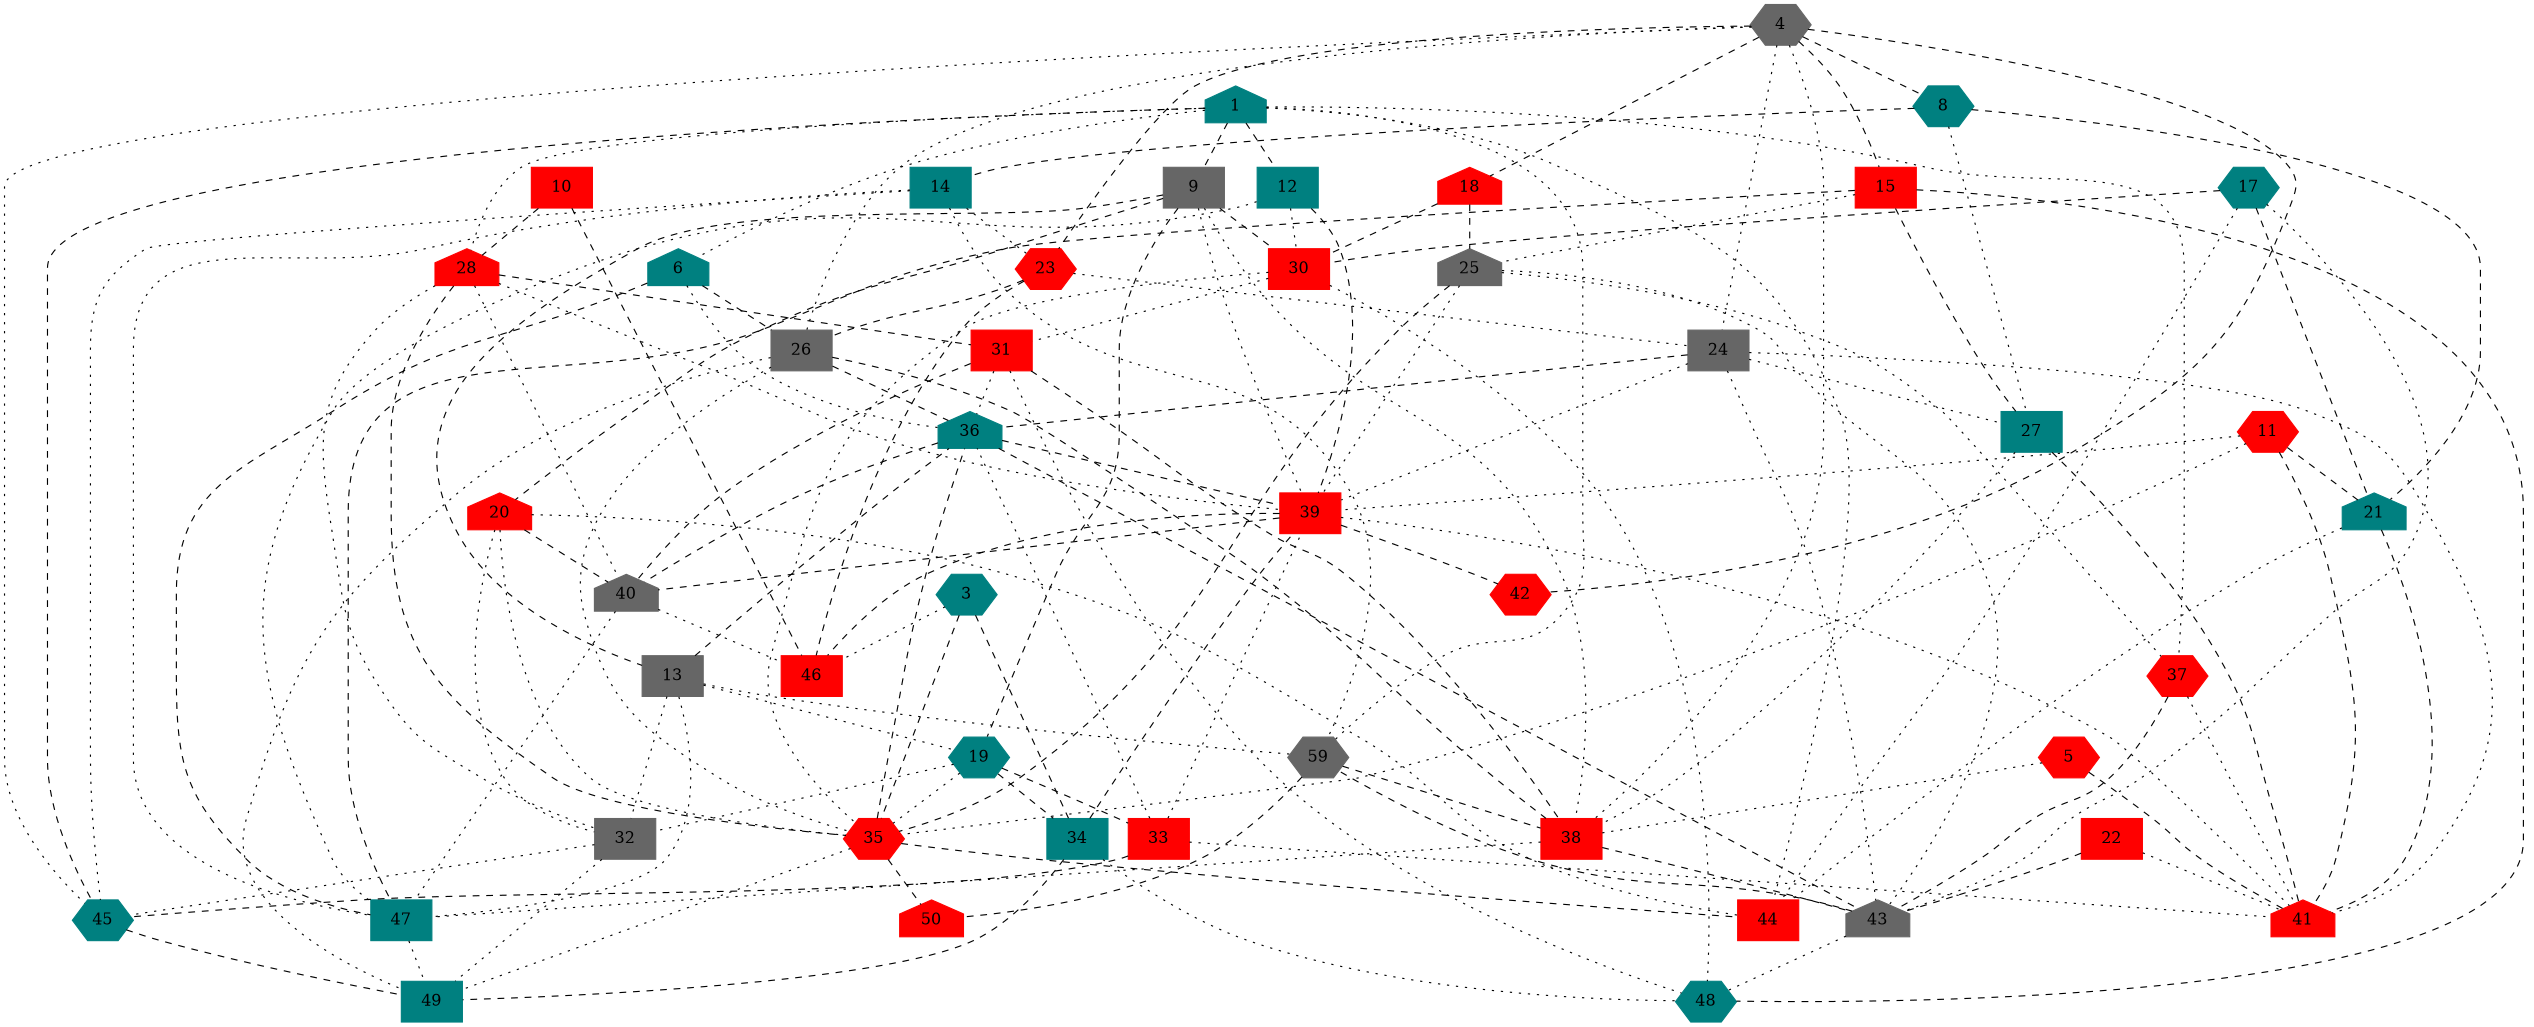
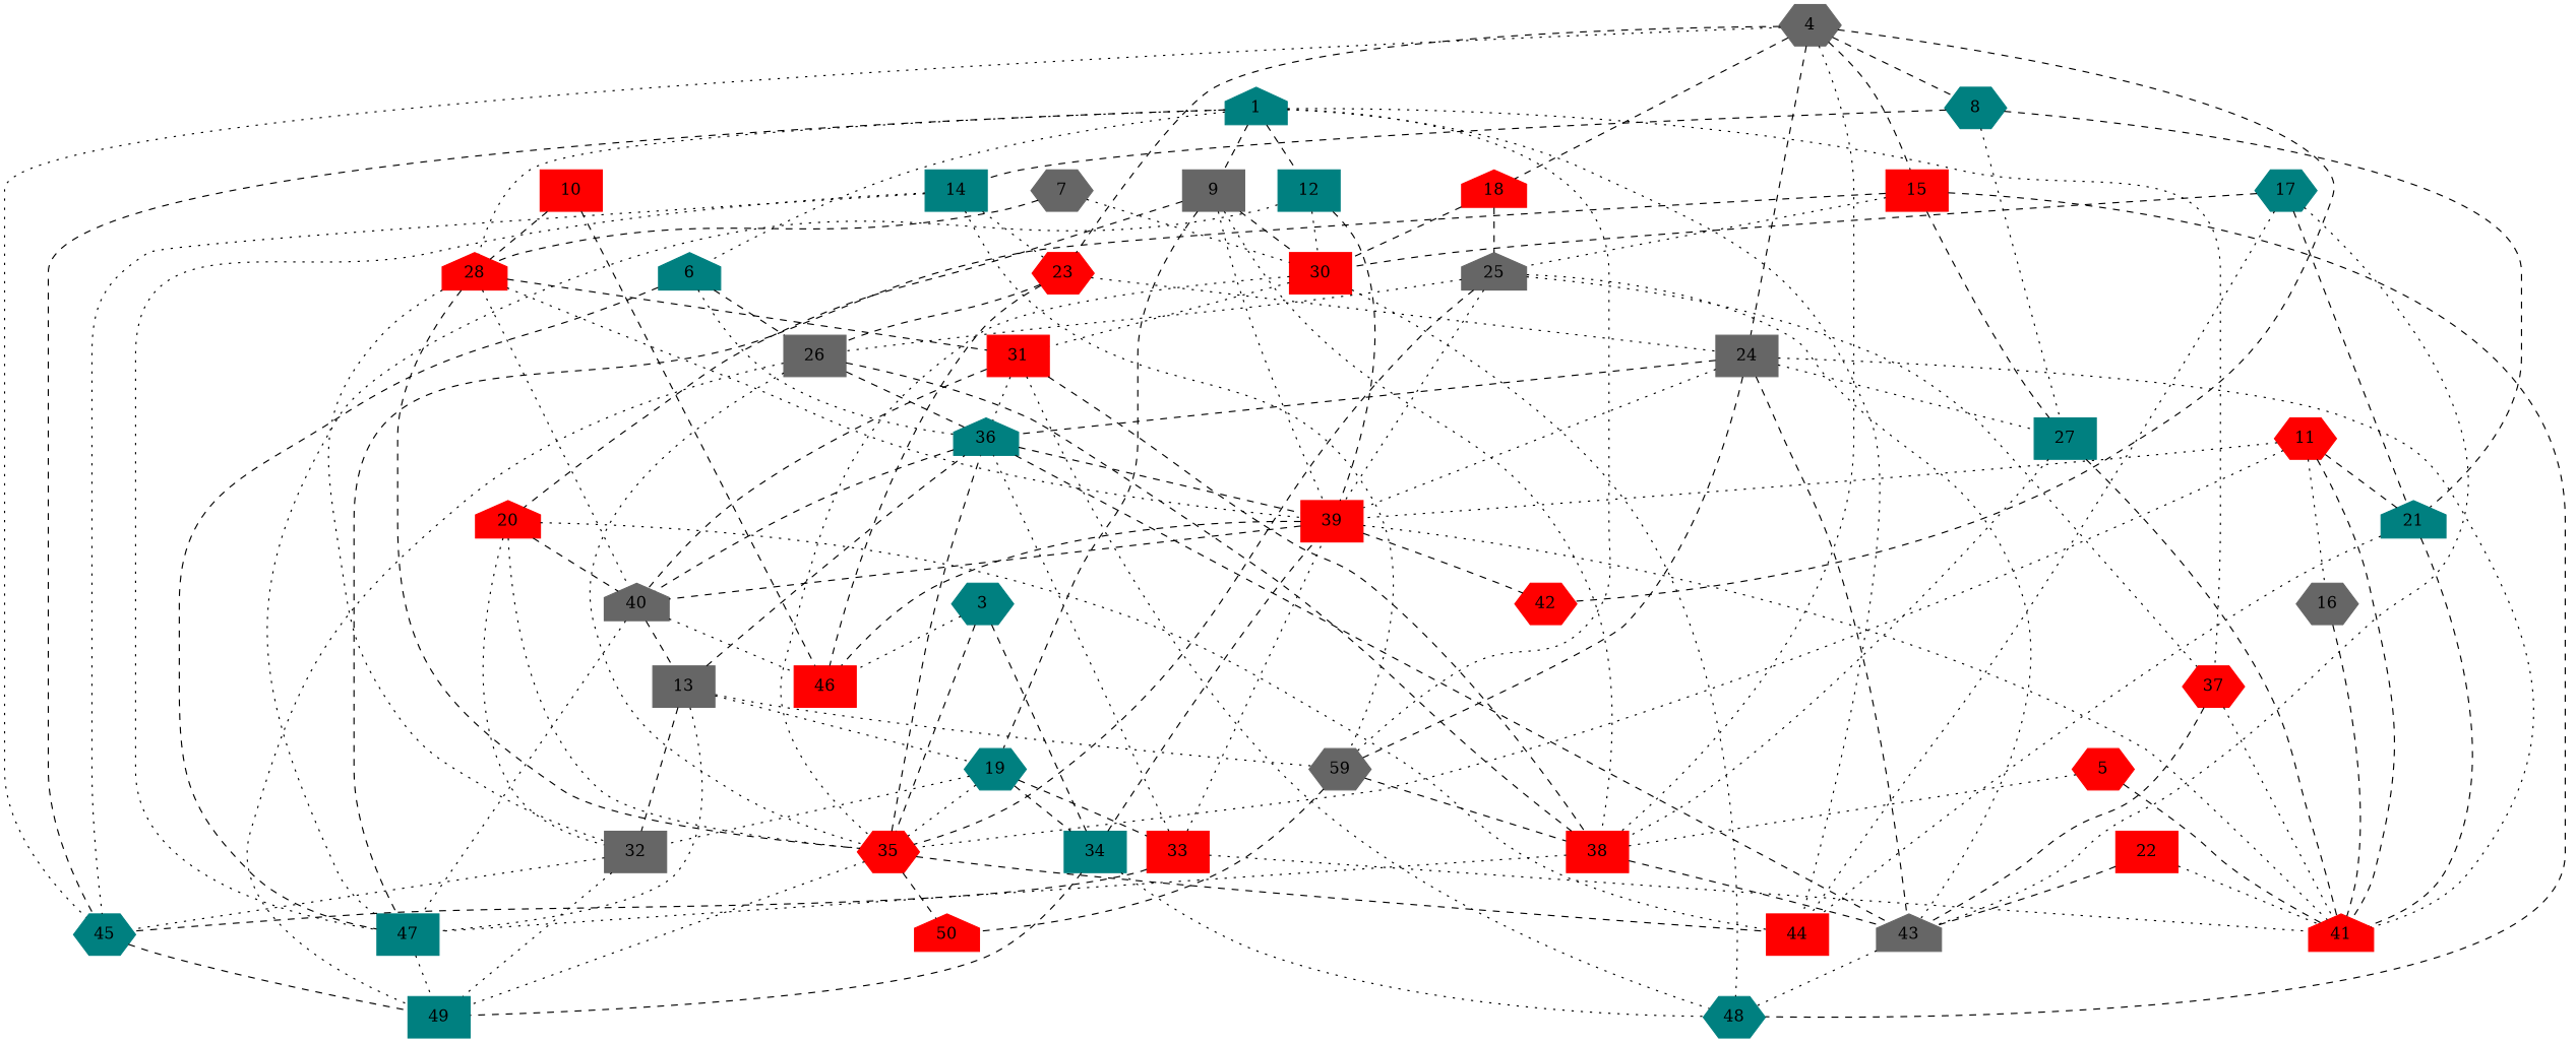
  graph {
    node [color=red shape=box style=filled]
    edge [style=dotted weight=1.0]
    1 [color=teal shape=house]
    6 [color=teal shape=house]
    9 [color=gray40]
    12 [color=teal]
    28 [shape=house]
    n6 [color=gray40 label=59 shape=hexagon]
    37 [shape=hexagon]
    44
    45 [color=teal shape=hexagon]
    26 [color=gray40]
    36 [color=teal shape=house]
    47 [color=teal]
    38
    30
    13 [color=gray40]
    19 [color=teal shape=hexagon]
    20 [shape=house]
    39
    35 [shape=hexagon]
    32 [color=gray40]
    40 [color=gray40 shape=house]
    31
    50 [shape=house]
    41 [shape=house]
    43 [color=gray40 shape=house]
    49 [color=teal]
    34 [color=teal]
    48 [color=teal shape=hexagon]
    3 [color=teal shape=hexagon]
    46
    4 [color=gray40 shape=hexagon]
    8 [color=teal shape=hexagon]
    15
    18 [shape=house]
    23 [shape=hexagon]
    24 [color=gray40]
    42 [shape=hexagon]
    14 [color=teal]
    21 [color=teal shape=house]
    27 [color=teal]
    25 [color=gray40 shape=house]
    5 [shape=hexagon]
+   7 [color=gray40 shape=hexagon]
    33
    10
    11 [shape=hexagon]
+   16 [color=gray40 shape=hexagon]
    17 [color=teal shape=hexagon]
    22
    1 -- 6
    1 -- 9 [style=dashed]
    1 -- 12 [style=dashed]
    1 -- 28
    1 -- n6
    1 -- 37
    1 -- 44
    1 -- 45 [style=dashed]
    6 -- 26 [style=dashed]
    6 -- 36
    6 -- 47 [style=dashed]
    9 -- 38
    9 -- 30 [style=dashed]
-   9 -- 13 [style=dashed]
+   40 -- 13 [style=dashed]
    9 -- 19 [style=dashed]
    9 -- 20 [style=dashed]
    9 -- 39
    12 -- 47
    12 -- 30
    12 -- 39 [style=dashed]
    28 -- 39
    28 -- 35 [style=dashed]
    28 -- 32
    28 -- 40
    28 -- 31 [style=dashed]
    n6 -- 38 [style=dashed]
    n6 -- 50 [style=dashed]
    37 -- 41
    37 -- 43 [style=dashed]
    45 -- 49 [style=dashed]
    26 -- 36 [style=dashed]
    26 -- 38 [style=dashed]
    26 -- 35
    26 -- 49
    36 -- 39 [style=dashed]
    36 -- 40 [style=dashed weight=3.0]
    36 -- 43 [style=dashed]
    47 -- 49
    38 -- 47
    38 -- 43 [style=dashed]
    30 -- 35
    30 -- 31
    30 -- 48
    13 -- n6
    13 -- 36 [style=dashed]
    13 -- 47
    13 -- 19
-   13 -- 32
+   13 -- 32 [style=dashed]
    19 -- 35
    19 -- 32
    19 -- 34 [style=dashed]
    19 -- 33 [style=dashed]
    20 -- 44
    20 -- 35 [weight=2.0]
    20 -- 32
    20 -- 40 [style=dashed]
    39 -- 40 [style=dashed]
    39 -- 41
    39 -- 46 [style=dashed]
    39 -- 42 [style=dashed]
    35 -- 44 [style=dashed]
    35 -- 36 [style=dashed]
    35 -- 50 [style=dashed]
    35 -- 49
    32 -- 45
    32 -- 49
    40 -- 47
    40 -- 46
    31 -- 36
    31 -- 38 [style=dashed]
    31 -- 40 [style=dashed]
    31 -- 48
    43 -- 48
    34 -- 39 [style=dashed]
    34 -- 49 [style=dashed]
    34 -- 48
    3 -- 35 [style=dashed]
    3 -- 34 [style=dashed]
    3 -- 46
    4 -- 45
-   4 -- 26
+   25 -- 26
    4 -- 38
    4 -- 8 [style=dashed]
    4 -- 15 [style=dashed]
    4 -- 18 [style=dashed]
    4 -- 23 [style=dashed]
-   4 -- 24
+   4 -- 24 [style=dashed]
    4 -- 42 [style=dashed]
    8 -- 14 [style=dashed]
    8 -- 21 [style=dashed]
    8 -- 27
    15 -- 47 [style=dashed]
    15 -- 48 [style=dashed]
    15 -- 27 [style=dashed]
    15 -- 25
    18 -- 30 [style=dashed]
    18 -- 25 [style=dashed]
    23 -- 26 [style=dashed]
    23 -- 46 [style=dashed]
    23 -- 24
-   43 -- n6 [style=dashed]
+   24 -- n6 [style=dashed]
    24 -- 36 [style=dashed]
    24 -- 39
    24 -- 41
-   24 -- 43
+   24 -- 43 [style=dashed]
    24 -- 27
    14 -- n6
    14 -- 45
    14 -- 47
    14 -- 23
    21 -- 44
    21 -- 41 [style=dashed]
    27 -- 38
    27 -- 41 [style=dashed weight=2.0]
    25 -- 37
    25 -- 39
    25 -- 35 [style=dashed]
    25 -- 43
    5 -- 38
    5 -- 41 [style=dashed]
+   7 -- 28 [style=dashed]
+   7 -- 30
    33 -- 45 [style=dashed]
    33 -- 36
    33 -- 39 [weight=2.0]
    33 -- 41
    10 -- 28 [style=dashed]
    10 -- 46 [style=dashed]
    11 -- 39
    11 -- 35
    11 -- 41 [style=dashed]
    11 -- 21 [style=dashed]
+   11 -- 16
+   16 -- 41 [style=dashed]
    17 -- 44
    17 -- 30 [style=dashed]
    17 -- 43
    17 -- 21 [style=dashed]
    22 -- 41
    22 -- 43 [style=dashed]
  }
